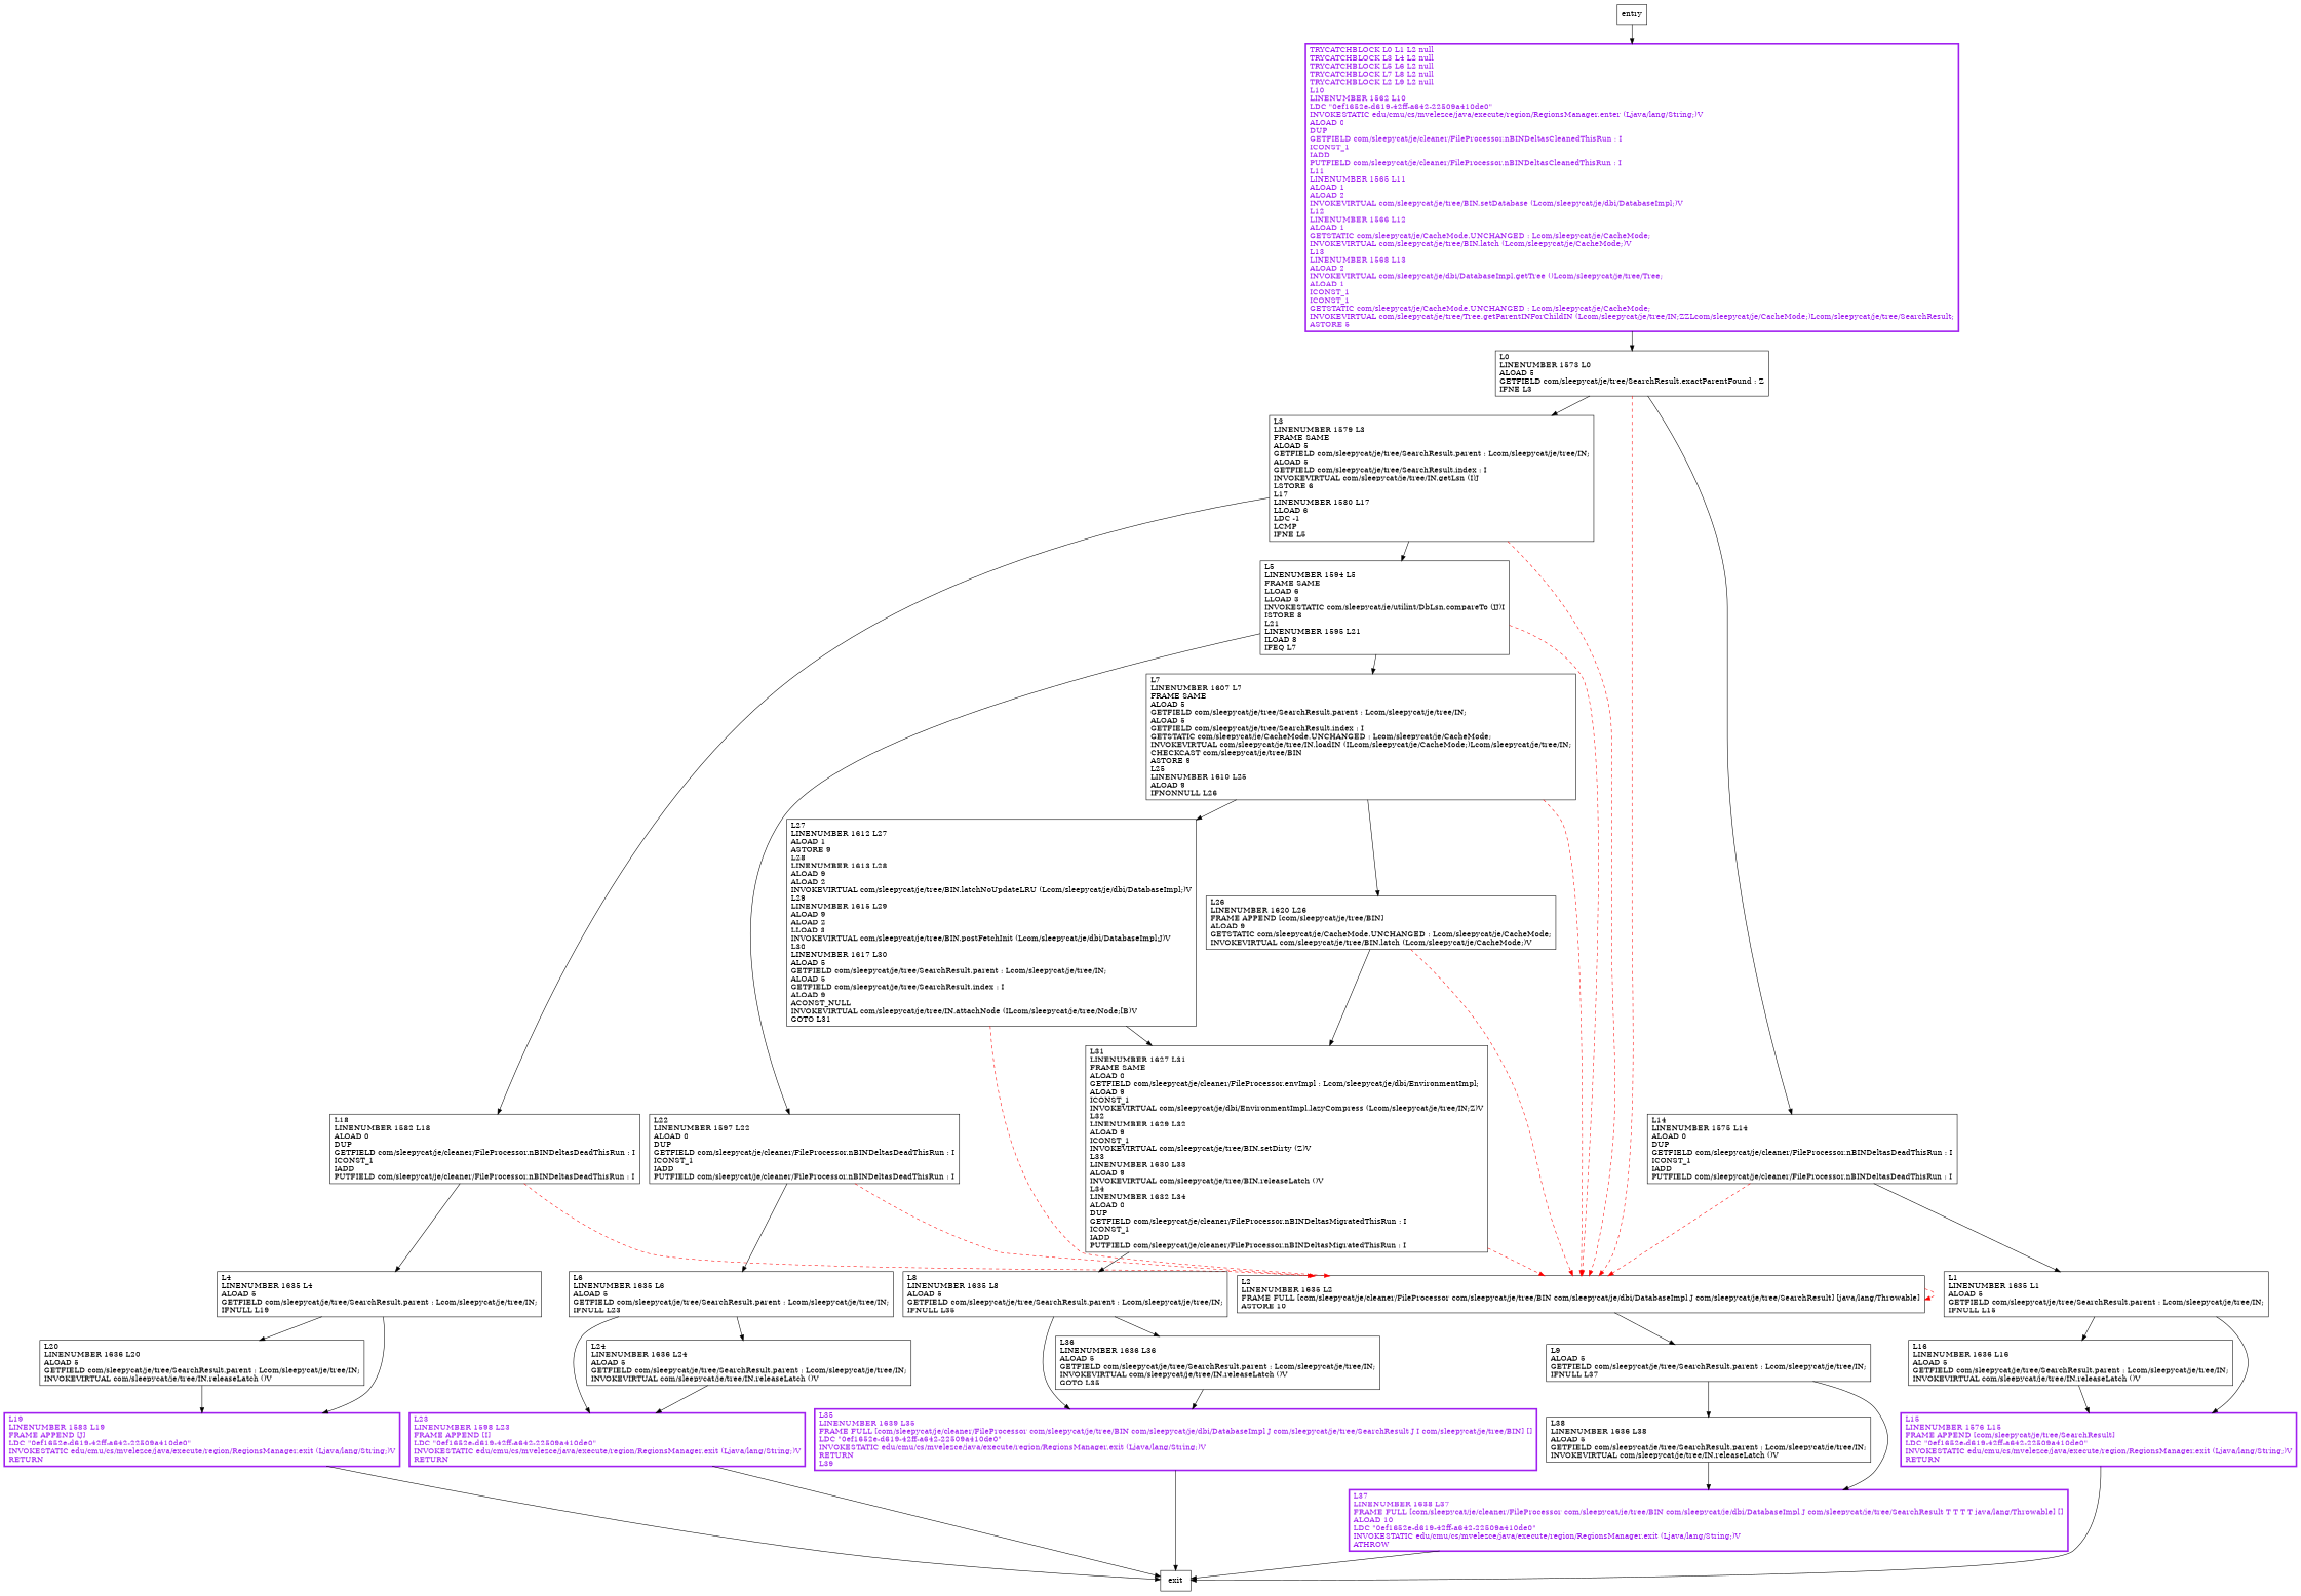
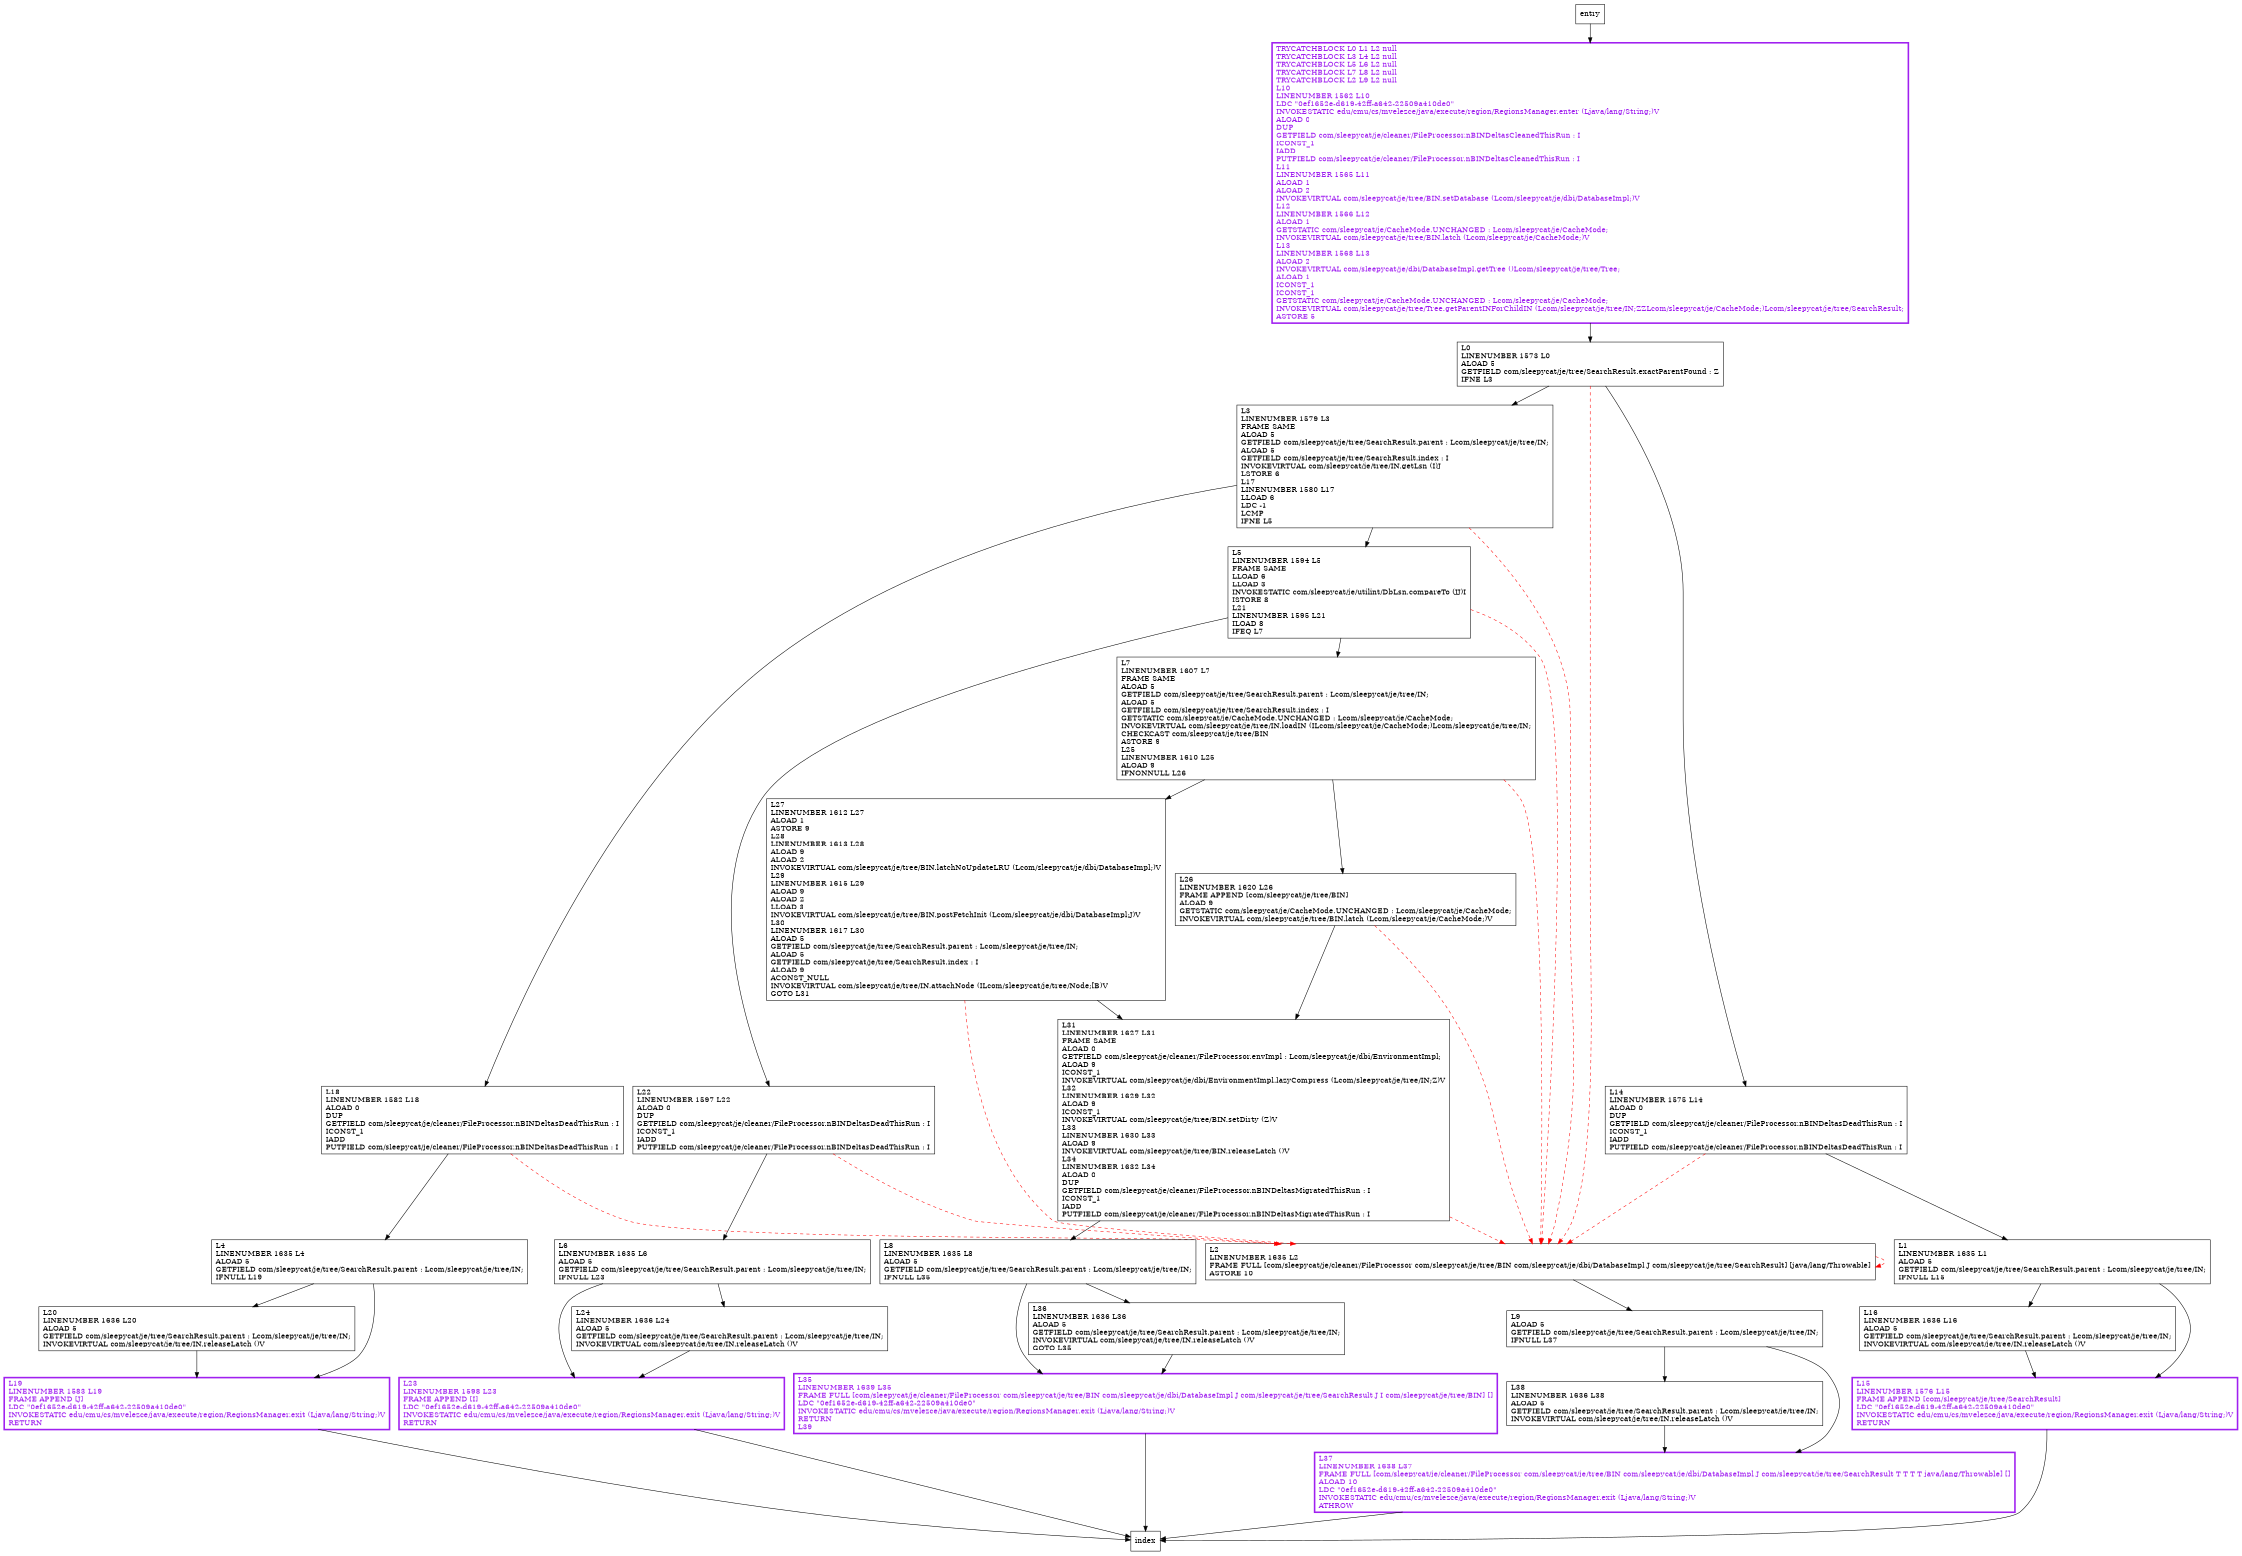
  digraph {
    node [shape=record]
    n1 [label="L38\lLINENUMBER 1636 L38\lALOAD 5\lGETFIELD com/sleepycat/je/tree/SearchResult.parent : Lcom/sleepycat/je/tree/IN;\lINVOKEVIRTUAL com/sleepycat/je/tree/IN.releaseLatch ()V\l"]
    n2 [color=purple fontcolor=purple label="L37\lLINENUMBER 1638 L37\lFRAME FULL [com/sleepycat/je/cleaner/FileProcessor com/sleepycat/je/tree/BIN com/sleepycat/je/dbi/DatabaseImpl J com/sleepycat/je/tree/SearchResult T T T T java/lang/Throwable] []\lALOAD 10\lLDC \"0ef1652e-d619-42ff-a642-22509a410de0\"\lINVOKESTATIC edu/cmu/cs/mvelezce/java/execute/region/RegionsManager.exit (Ljava/lang/String;)V\lATHROW\l" penwidth=3]
    n3 [color=purple fontcolor=purple label="L23\lLINENUMBER 1598 L23\lFRAME APPEND [I]\lLDC \"0ef1652e-d619-42ff-a642-22509a410de0\"\lINVOKESTATIC edu/cmu/cs/mvelezce/java/execute/region/RegionsManager.exit (Ljava/lang/String;)V\lRETURN\l" penwidth=3]
-   exit
+   exit [label=index]
    n5 [label="L5\lLINENUMBER 1594 L5\lFRAME SAME\lLLOAD 6\lLLOAD 3\lINVOKESTATIC com/sleepycat/je/utilint/DbLsn.compareTo (JJ)I\lISTORE 8\lL21\lLINENUMBER 1595 L21\lILOAD 8\lIFEQ L7\l"]
    n6 [label="L2\lLINENUMBER 1635 L2\lFRAME FULL [com/sleepycat/je/cleaner/FileProcessor com/sleepycat/je/tree/BIN com/sleepycat/je/dbi/DatabaseImpl J com/sleepycat/je/tree/SearchResult] [java/lang/Throwable]\lASTORE 10\l"]
    n7 [label="L7\lLINENUMBER 1607 L7\lFRAME SAME\lALOAD 5\lGETFIELD com/sleepycat/je/tree/SearchResult.parent : Lcom/sleepycat/je/tree/IN;\lALOAD 5\lGETFIELD com/sleepycat/je/tree/SearchResult.index : I\lGETSTATIC com/sleepycat/je/CacheMode.UNCHANGED : Lcom/sleepycat/je/CacheMode;\lINVOKEVIRTUAL com/sleepycat/je/tree/IN.loadIN (ILcom/sleepycat/je/CacheMode;)Lcom/sleepycat/je/tree/IN;\lCHECKCAST com/sleepycat/je/tree/BIN\lASTORE 9\lL25\lLINENUMBER 1610 L25\lALOAD 9\lIFNONNULL L26\l"]
    n8 [label="L22\lLINENUMBER 1597 L22\lALOAD 0\lDUP\lGETFIELD com/sleepycat/je/cleaner/FileProcessor.nBINDeltasDeadThisRun : I\lICONST_1\lIADD\lPUTFIELD com/sleepycat/je/cleaner/FileProcessor.nBINDeltasDeadThisRun : I\l"]
    n9 [label="L20\lLINENUMBER 1636 L20\lALOAD 5\lGETFIELD com/sleepycat/je/tree/SearchResult.parent : Lcom/sleepycat/je/tree/IN;\lINVOKEVIRTUAL com/sleepycat/je/tree/IN.releaseLatch ()V\l"]
    n10 [color=purple fontcolor=purple label="L19\lLINENUMBER 1583 L19\lFRAME APPEND [J]\lLDC \"0ef1652e-d619-42ff-a642-22509a410de0\"\lINVOKESTATIC edu/cmu/cs/mvelezce/java/execute/region/RegionsManager.exit (Ljava/lang/String;)V\lRETURN\l" penwidth=3]
    n11 [label="L1\lLINENUMBER 1635 L1\lALOAD 5\lGETFIELD com/sleepycat/je/tree/SearchResult.parent : Lcom/sleepycat/je/tree/IN;\lIFNULL L15\l"]
    n12 [label="L16\lLINENUMBER 1636 L16\lALOAD 5\lGETFIELD com/sleepycat/je/tree/SearchResult.parent : Lcom/sleepycat/je/tree/IN;\lINVOKEVIRTUAL com/sleepycat/je/tree/IN.releaseLatch ()V\l"]
    n13 [color=purple fontcolor=purple label="L15\lLINENUMBER 1576 L15\lFRAME APPEND [com/sleepycat/je/tree/SearchResult]\lLDC \"0ef1652e-d619-42ff-a642-22509a410de0\"\lINVOKESTATIC edu/cmu/cs/mvelezce/java/execute/region/RegionsManager.exit (Ljava/lang/String;)V\lRETURN\l" penwidth=3]
    n14 [label="L3\lLINENUMBER 1579 L3\lFRAME SAME\lALOAD 5\lGETFIELD com/sleepycat/je/tree/SearchResult.parent : Lcom/sleepycat/je/tree/IN;\lALOAD 5\lGETFIELD com/sleepycat/je/tree/SearchResult.index : I\lINVOKEVIRTUAL com/sleepycat/je/tree/IN.getLsn (I)J\lLSTORE 6\lL17\lLINENUMBER 1580 L17\lLLOAD 6\lLDC -1\lLCMP\lIFNE L5\l"]
    n15 [label="L18\lLINENUMBER 1582 L18\lALOAD 0\lDUP\lGETFIELD com/sleepycat/je/cleaner/FileProcessor.nBINDeltasDeadThisRun : I\lICONST_1\lIADD\lPUTFIELD com/sleepycat/je/cleaner/FileProcessor.nBINDeltasDeadThisRun : I\l"]
    n16 [label="L8\lLINENUMBER 1635 L8\lALOAD 5\lGETFIELD com/sleepycat/je/tree/SearchResult.parent : Lcom/sleepycat/je/tree/IN;\lIFNULL L35\l"]
    n17 [color=purple fontcolor=purple label="L35\lLINENUMBER 1639 L35\lFRAME FULL [com/sleepycat/je/cleaner/FileProcessor com/sleepycat/je/tree/BIN com/sleepycat/je/dbi/DatabaseImpl J com/sleepycat/je/tree/SearchResult J I com/sleepycat/je/tree/BIN] []\lLDC \"0ef1652e-d619-42ff-a642-22509a410de0\"\lINVOKESTATIC edu/cmu/cs/mvelezce/java/execute/region/RegionsManager.exit (Ljava/lang/String;)V\lRETURN\lL39\l" penwidth=3]
    n18 [label="L36\lLINENUMBER 1636 L36\lALOAD 5\lGETFIELD com/sleepycat/je/tree/SearchResult.parent : Lcom/sleepycat/je/tree/IN;\lINVOKEVIRTUAL com/sleepycat/je/tree/IN.releaseLatch ()V\lGOTO L35\l"]
    n19 [label="L9\lALOAD 5\lGETFIELD com/sleepycat/je/tree/SearchResult.parent : Lcom/sleepycat/je/tree/IN;\lIFNULL L37\l"]
    n20 [label="L27\lLINENUMBER 1612 L27\lALOAD 1\lASTORE 9\lL28\lLINENUMBER 1613 L28\lALOAD 9\lALOAD 2\lINVOKEVIRTUAL com/sleepycat/je/tree/BIN.latchNoUpdateLRU (Lcom/sleepycat/je/dbi/DatabaseImpl;)V\lL29\lLINENUMBER 1615 L29\lALOAD 9\lALOAD 2\lLLOAD 3\lINVOKEVIRTUAL com/sleepycat/je/tree/BIN.postFetchInit (Lcom/sleepycat/je/dbi/DatabaseImpl;J)V\lL30\lLINENUMBER 1617 L30\lALOAD 5\lGETFIELD com/sleepycat/je/tree/SearchResult.parent : Lcom/sleepycat/je/tree/IN;\lALOAD 5\lGETFIELD com/sleepycat/je/tree/SearchResult.index : I\lALOAD 9\lACONST_NULL\lINVOKEVIRTUAL com/sleepycat/je/tree/IN.attachNode (ILcom/sleepycat/je/tree/Node;[B)V\lGOTO L31\l"]
    n21 [label="L31\lLINENUMBER 1627 L31\lFRAME SAME\lALOAD 0\lGETFIELD com/sleepycat/je/cleaner/FileProcessor.envImpl : Lcom/sleepycat/je/dbi/EnvironmentImpl;\lALOAD 9\lICONST_1\lINVOKEVIRTUAL com/sleepycat/je/dbi/EnvironmentImpl.lazyCompress (Lcom/sleepycat/je/tree/IN;Z)V\lL32\lLINENUMBER 1629 L32\lALOAD 9\lICONST_1\lINVOKEVIRTUAL com/sleepycat/je/tree/BIN.setDirty (Z)V\lL33\lLINENUMBER 1630 L33\lALOAD 9\lINVOKEVIRTUAL com/sleepycat/je/tree/BIN.releaseLatch ()V\lL34\lLINENUMBER 1632 L34\lALOAD 0\lDUP\lGETFIELD com/sleepycat/je/cleaner/FileProcessor.nBINDeltasMigratedThisRun : I\lICONST_1\lIADD\lPUTFIELD com/sleepycat/je/cleaner/FileProcessor.nBINDeltasMigratedThisRun : I\l"]
    n22 [label="L26\lLINENUMBER 1620 L26\lFRAME APPEND [com/sleepycat/je/tree/BIN]\lALOAD 9\lGETSTATIC com/sleepycat/je/CacheMode.UNCHANGED : Lcom/sleepycat/je/CacheMode;\lINVOKEVIRTUAL com/sleepycat/je/tree/BIN.latch (Lcom/sleepycat/je/CacheMode;)V\l"]
    n23 [label="L6\lLINENUMBER 1635 L6\lALOAD 5\lGETFIELD com/sleepycat/je/tree/SearchResult.parent : Lcom/sleepycat/je/tree/IN;\lIFNULL L23\l"]
    n24 [label="L24\lLINENUMBER 1636 L24\lALOAD 5\lGETFIELD com/sleepycat/je/tree/SearchResult.parent : Lcom/sleepycat/je/tree/IN;\lINVOKEVIRTUAL com/sleepycat/je/tree/IN.releaseLatch ()V\l"]
    n25 [color=purple fontcolor=purple label="TRYCATCHBLOCK L0 L1 L2 null\lTRYCATCHBLOCK L3 L4 L2 null\lTRYCATCHBLOCK L5 L6 L2 null\lTRYCATCHBLOCK L7 L8 L2 null\lTRYCATCHBLOCK L2 L9 L2 null\lL10\lLINENUMBER 1562 L10\lLDC \"0ef1652e-d619-42ff-a642-22509a410de0\"\lINVOKESTATIC edu/cmu/cs/mvelezce/java/execute/region/RegionsManager.enter (Ljava/lang/String;)V\lALOAD 0\lDUP\lGETFIELD com/sleepycat/je/cleaner/FileProcessor.nBINDeltasCleanedThisRun : I\lICONST_1\lIADD\lPUTFIELD com/sleepycat/je/cleaner/FileProcessor.nBINDeltasCleanedThisRun : I\lL11\lLINENUMBER 1565 L11\lALOAD 1\lALOAD 2\lINVOKEVIRTUAL com/sleepycat/je/tree/BIN.setDatabase (Lcom/sleepycat/je/dbi/DatabaseImpl;)V\lL12\lLINENUMBER 1566 L12\lALOAD 1\lGETSTATIC com/sleepycat/je/CacheMode.UNCHANGED : Lcom/sleepycat/je/CacheMode;\lINVOKEVIRTUAL com/sleepycat/je/tree/BIN.latch (Lcom/sleepycat/je/CacheMode;)V\lL13\lLINENUMBER 1568 L13\lALOAD 2\lINVOKEVIRTUAL com/sleepycat/je/dbi/DatabaseImpl.getTree ()Lcom/sleepycat/je/tree/Tree;\lALOAD 1\lICONST_1\lICONST_1\lGETSTATIC com/sleepycat/je/CacheMode.UNCHANGED : Lcom/sleepycat/je/CacheMode;\lINVOKEVIRTUAL com/sleepycat/je/tree/Tree.getParentINForChildIN (Lcom/sleepycat/je/tree/IN;ZZLcom/sleepycat/je/CacheMode;)Lcom/sleepycat/je/tree/SearchResult;\lASTORE 5\l" penwidth=3]
    n26 [label="L0\lLINENUMBER 1573 L0\lALOAD 5\lGETFIELD com/sleepycat/je/tree/SearchResult.exactParentFound : Z\lIFNE L3\l"]
    n27 [label="L4\lLINENUMBER 1635 L4\lALOAD 5\lGETFIELD com/sleepycat/je/tree/SearchResult.parent : Lcom/sleepycat/je/tree/IN;\lIFNULL L19\l"]
    n28 [label="L14\lLINENUMBER 1575 L14\lALOAD 0\lDUP\lGETFIELD com/sleepycat/je/cleaner/FileProcessor.nBINDeltasDeadThisRun : I\lICONST_1\lIADD\lPUTFIELD com/sleepycat/je/cleaner/FileProcessor.nBINDeltasDeadThisRun : I\l"]
    entry
    n1 -> n2
    n2 -> exit
    n3 -> exit
    n5 -> n6 [color=red style=dashed]
    n5 -> n7
    n5 -> n8
    n6 -> n6 [color=red style=dashed]
    n6 -> n19
    n7 -> n6 [color=red style=dashed]
    n7 -> n20
    n7 -> n22
    n8 -> n6 [color=red style=dashed]
    n8 -> n23
    n9 -> n10
    n10 -> exit
    n11 -> n12
    n11 -> n13
    n12 -> n13
    n13 -> exit
    n14 -> n5
    n14 -> n6 [color=red style=dashed]
    n14 -> n15
    n15 -> n6 [color=red style=dashed]
    n15 -> n27
    n16 -> n17
    n16 -> n18
    n17 -> exit
    n18 -> n17
    n19 -> n1
    n19 -> n2
    n20 -> n6 [color=red style=dashed]
    n20 -> n21
    n21 -> n6 [color=red style=dashed]
    n21 -> n16
    n22 -> n6 [color=red style=dashed]
    n22 -> n21
    n23 -> n3
    n23 -> n24
    n24 -> n3
    n25 -> n26
    n26 -> n6 [color=red style=dashed]
    n26 -> n14
    n26 -> n28
    n27 -> n9
    n27 -> n10
    n28 -> n6 [color=red style=dashed]
    n28 -> n11
    entry -> n25
  }
